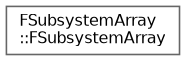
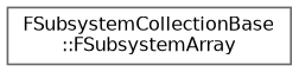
  digraph {
    rankdir=LR
-   n1 [color=grey40 fillcolor=white fontname=Helvetica fontsize=10 height=0.2 label="FSubsystemArray\l::FSubsystemArray" shape=box style=filled width=0.4]
+   n1 [color=grey40 fillcolor=white fontname=Helvetica fontsize=10 height=0.2 label="FSubsystemCollectionBase\l::FSubsystemArray" shape=box style=filled width=0.4]
  }
